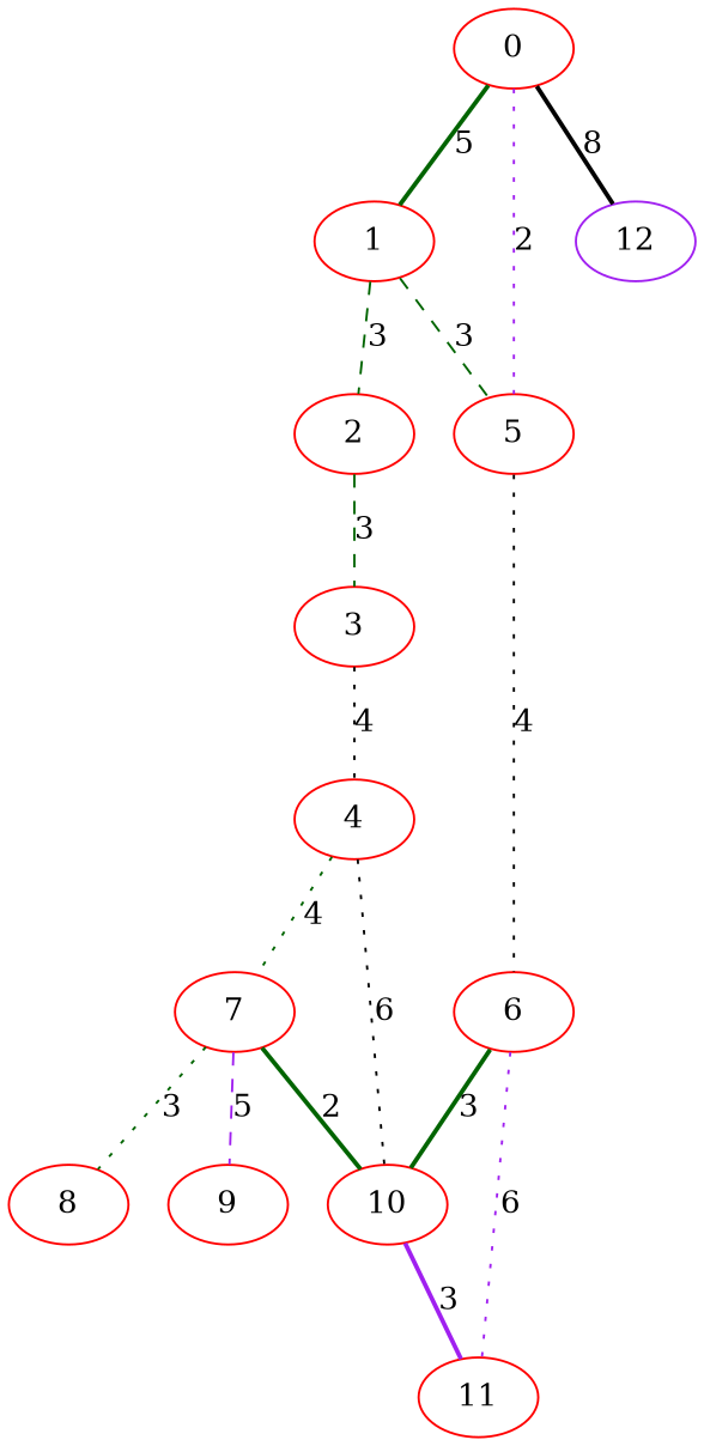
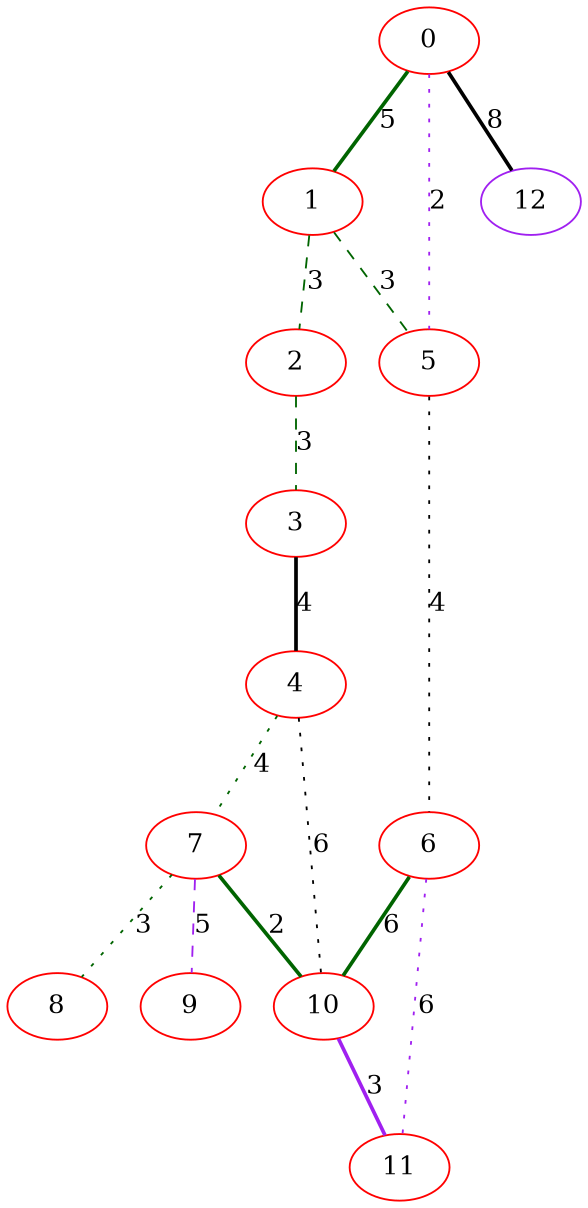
  graph {
    node [color=red weight=1]
    edge [color=darkgreen style=bold]
    0
    1
    5
    12 [color=purple weight=4]
    2
    6
    3
    4
    7
    10
    8
    9
    11
    0 -- 1 [label=5]
    0 -- 5 [color=purple label=2 style=dotted]
    0 -- 12 [color=black label=8]
    1 -- 5 [label=3 style=dashed]
    1 -- 2 [label=3 style=dashed]
    5 -- 6 [color=black label=4 style=dotted]
    2 -- 3 [label=3 style=dashed]
-   6 -- 10 [label=3]
+   6 -- 10 [label=6]
    6 -- 11 [color=purple label=6 style=dotted]
-   3 -- 4 [color=black label=4 style=dotted]
+   3 -- 4 [color=black label=4]
    4 -- 7 [label=4 style=dotted]
    4 -- 10 [color=black label=6 style=dotted]
    7 -- 10 [label=2]
    7 -- 8 [label=3 style=dotted]
    7 -- 9 [color=purple label=5 style=dashed]
    10 -- 11 [color=purple label=3]
  }
